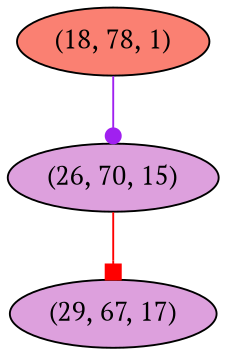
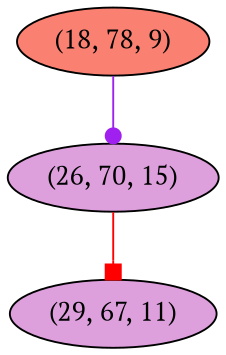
  digraph {
    fontname="PT Serif"
    node [fillcolor=plum fontname="PT Serif" style=filled]
    edge [fontname="PT Serif"]
-   "(18, 78, 9)" [fillcolor=salmon label="(18, 78, 1)"]
+   "(18, 78, 9)" [fillcolor=salmon]
    "(26, 70, 15)"
-   "(29, 67, 17)"
+   "(29, 67, 17)" [label="(29, 67, 11)"]
    "(18, 78, 9)" -> "(26, 70, 15)" [arrowhead=dot color=purple]
    "(26, 70, 15)" -> "(29, 67, 17)" [arrowhead=box color=red]
  }
